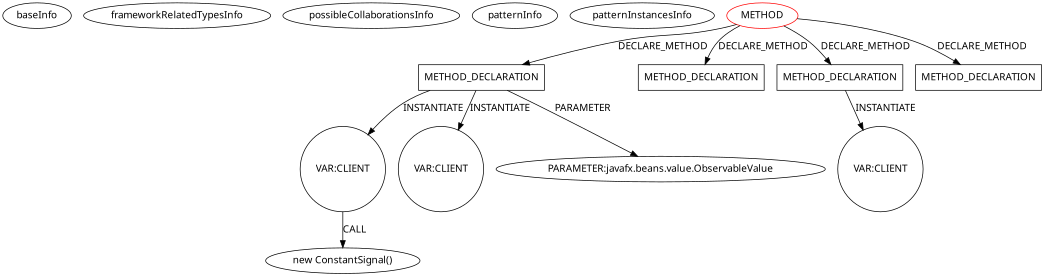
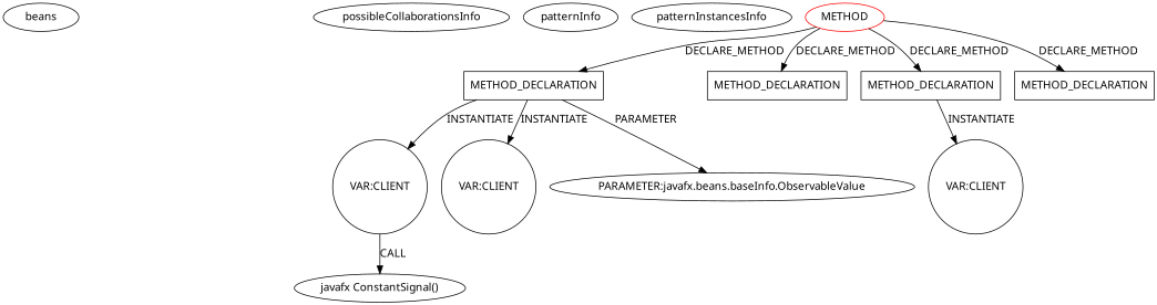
  digraph {
    fontname="Noto Sans"
    node [fontname="Noto Sans" isFrameworkType=false]
    edge [fontname="Noto Sans"]
-   baseInfo [category=pattern graphId=4555 isAnonymous=false possibleRelation=false isFrameworkType=""]
-   frameworkRelatedTypesInfo [isFrameworkType=""]
+   baseInfo [category=pattern graphId=4555 isAnonymous=false possibleRelation=false label=beans isFrameworkType=""]
    possibleCollaborationsInfo [isFrameworkType=""]
    patternInfo [frequency=2.0 patternRootClient=0 isFrameworkType=""]
    patternInstancesInfo [0="dimituri-milk~/dimituri-milk/milk-master/milk-core/src/main/java/lv/dimituri/milk/core/Filters.java~Filters~2472" 1="dimituri-milk~/dimituri-milk/milk-master/milk-core/src/main/java/lv/dimituri/milk/core/Maps.java~Maps~2475" isFrameworkType=""]
-   n6 [label="new ConstantSignal()" vertexType=CONSTRUCTOR_CALL]
+   n6 [label="javafx ConstantSignal()" vertexType=CONSTRUCTOR_CALL]
    n7 [label="VAR:CLIENT" shape=circle vertexType=VARIABLE_EXPRESION]
    n8 [label=METHOD_DECLARATION shape=box vertexType=CLIENT_METHOD_DECLARATION]
    n9 [label="VAR:CLIENT" shape=circle vertexType=VARIABLE_EXPRESION]
-   n10 [label="PARAMETER:javafx.beans.value.ObservableValue" vertexType=PARAMETER_DECLARATION]
+   n10 [label="PARAMETER:javafx.beans.baseInfo.ObservableValue" vertexType=PARAMETER_DECLARATION]
    n11 [color=red label=METHOD vertexType=ROOT_CLIENT_CLASS_DECLARATION]
    n12 [label=METHOD_DECLARATION shape=box vertexType=CLIENT_METHOD_DECLARATION]
    n13 [label=METHOD_DECLARATION shape=box vertexType=CLIENT_METHOD_DECLARATION]
    n14 [label=METHOD_DECLARATION shape=box vertexType=CLIENT_METHOD_DECLARATION]
    n15 [label="VAR:CLIENT" shape=circle vertexType=VARIABLE_EXPRESION]
    n7 -> n6 [label=CALL]
    n8 -> n7 [label=INSTANTIATE]
    n8 -> n9 [label=INSTANTIATE]
    n8 -> n10 [label=PARAMETER]
    n11 -> n8 [label=DECLARE_METHOD]
    n11 -> n12 [label=DECLARE_METHOD]
    n11 -> n13 [label=DECLARE_METHOD]
    n11 -> n14 [label=DECLARE_METHOD]
    n13 -> n15 [label=INSTANTIATE]
  }
